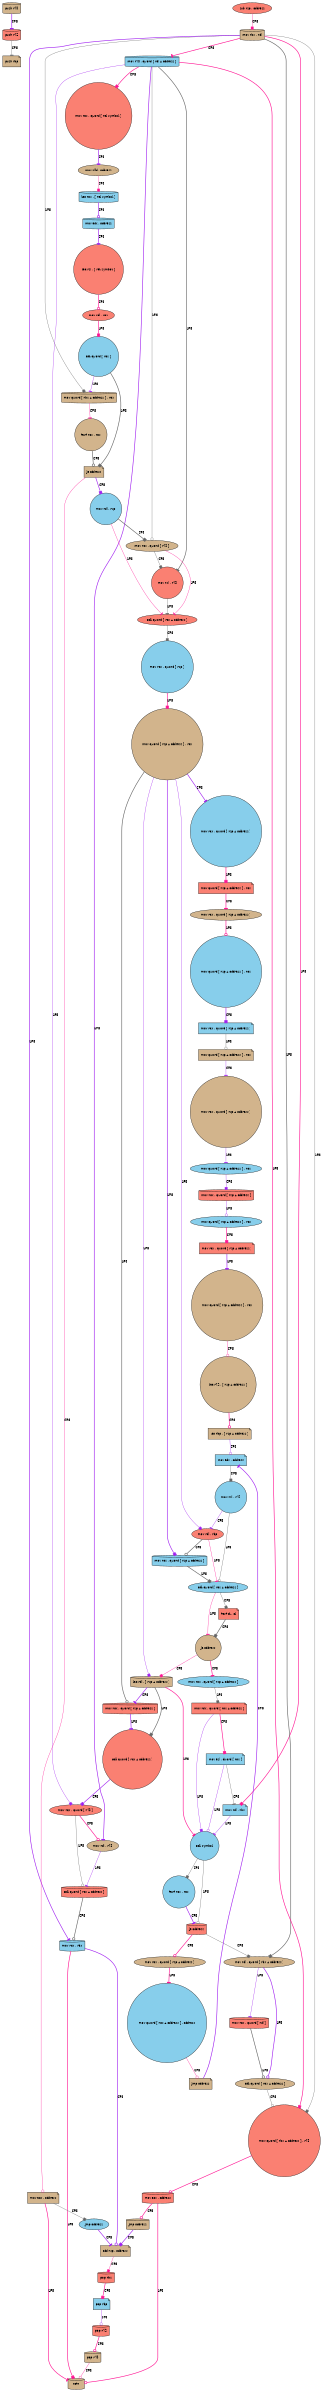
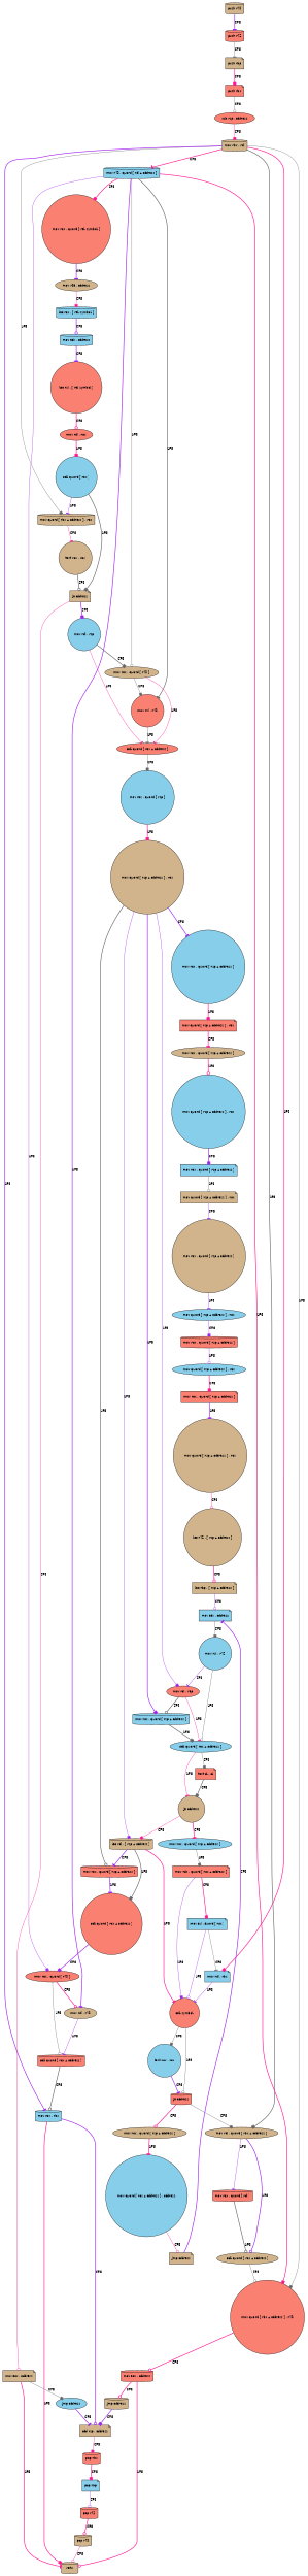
  digraph {
    fontname="Patrick Hand"
    node [fillcolor=tan fontname="Patrick Hand" shape=cylinder style=filled]
    edge [arrowhead=box color=deeppink fontname="Patrick Hand" style=bold]
    n1 [label="push r13"]
    n2 [fillcolor=salmon label="push r12"]
    n3 [label="push rbp" shape=note]
+   n4 [fillcolor=salmon label="push rbx" shape=note]
    n5 [fillcolor=salmon label="sub rsp , address" shape=ellipse]
    n6 [label="mov rbx , rdi"]
    n7 [fillcolor=skyblue label="mov r13 , qword [ rdi + address ]"]
    n8 [label="mov qword [ rbx + address ] , rax"]
    n9 [fillcolor=skyblue label="mov rax , rbx"]
    n10 [fillcolor=skyblue label="mov rdi , rbx" shape=note]
    n11 [label="mov rdi , qword [ rbx + address ]" shape=ellipse]
    n12 [fillcolor=salmon label="mov qword [ rbx + address ] , r13" shape=circle]
    n13 [fillcolor=salmon label="mov rax , qword [ rel symbol ]" shape=circle]
    n14 [label="mov rax , qword [ r13 ]" shape=ellipse]
    n15 [fillcolor=salmon label="mov rsi , r13" shape=circle]
    n16 [fillcolor=salmon label="mov rax , qword [ r13 ]" shape=ellipse]
    n17 [label="mov rdi , r13" shape=ellipse]
    n18 [label="test rax , rax" shape=circle]
    n19 [label=retn]
    n20 [label="add rsp , address" shape=note]
-   n21 [fillcolor=skyblue label="call symbol" shape=circle]
+   n21 [fillcolor=salmon label="call symbol" shape=circle]
    n22 [fillcolor=salmon label="mov rax , qword [ rdi ]"]
    n23 [label="call qword [ rax + address ]" shape=ellipse]
    n24 [fillcolor=salmon label="mov eax , address"]
    n25 [label="mov r8d , address" shape=ellipse]
    n26 [fillcolor=salmon label="call qword [ rax + address ]" shape=ellipse]
    n27 [fillcolor=salmon label="call qword [ rax + address ]"]
    n28 [fillcolor=skyblue label="lea rcx , [ rel symbol ]"]
    n29 [fillcolor=skyblue label="mov edx , address"]
    n30 [fillcolor=salmon label="lea rsi , [ rel symbol ]" shape=circle]
    n31 [fillcolor=salmon label="mov rdi , rax" shape=ellipse]
    n32 [fillcolor=skyblue label="call qword [ rax ]" shape=circle]
    n33 [label="je address" shape=note]
    n34 [label="mov eax , address" shape=note]
    n35 [fillcolor=skyblue label="mov rdi , rsp" shape=circle]
    n36 [fillcolor=skyblue label="jmp address" shape=ellipse]
    n37 [fillcolor=skyblue label="mov rax , qword [ rsp ]" shape=circle]
    n38 [fillcolor=salmon label="pop rbx"]
    n39 [fillcolor=skyblue label="pop rbp" shape=note]
    n40 [label="mov qword [ rsp + address ] , rax" shape=circle]
    n41 [fillcolor=skyblue label="mov rax , qword [ rsp + address ]" shape=circle]
    n42 [label="lea rdi , [ rsp + address ]"]
    n43 [fillcolor=salmon label="mov rax , qword [ rsp + address ]"]
    n44 [fillcolor=salmon label="mov rdi , rbp" shape=ellipse]
    n45 [fillcolor=skyblue label="mov rax , qword [ rsp + address ]"]
    n46 [fillcolor=salmon label="mov qword [ rsp + address ] , rax" shape=note]
    n47 [fillcolor=salmon label="call qword [ rax + address ]" shape=circle]
    n48 [fillcolor=skyblue label="call qword [ rax + address ]" shape=ellipse]
    n49 [label="mov rax , qword [ rsp + address ]" shape=ellipse]
    n50 [fillcolor=skyblue label="mov qword [ rsp + address ] , rax" shape=circle]
    n51 [fillcolor=skyblue label="mov rax , qword [ rsp + address ]" shape=note]
    n52 [label="mov qword [ rsp + address ] , rax" shape=note]
    n53 [label="mov rax , qword [ rsp + address ]" shape=circle]
    n54 [fillcolor=skyblue label="mov qword [ rsp + address ] , rax" shape=ellipse]
    n55 [fillcolor=salmon label="mov rax , qword [ rsp + address ]"]
    n56 [fillcolor=skyblue label="mov qword [ rsp + address ] , rax" shape=ellipse]
    n57 [fillcolor=salmon label="mov rax , qword [ rsp + address ]" shape=note]
    n58 [label="mov qword [ rsp + address ] , rax" shape=circle]
    n59 [label="lea r12 , [ rsp + address ]" shape=circle]
    n60 [label="lea rbp , [ rsp + address ]" shape=note]
    n61 [fillcolor=skyblue label="mov edx , address" shape=note]
    n62 [fillcolor=skyblue label="mov rsi , r12" shape=circle]
    n63 [fillcolor=salmon label="pop r12"]
    n64 [label="pop r13"]
    n65 [fillcolor=skyblue label="mov rcx , qword [ rsp + address ]" shape=ellipse]
    n66 [fillcolor=salmon label="mov rdx , qword [ rcx + address ]" shape=note]
    n67 [fillcolor=skyblue label="mov esi , dword [ rcx ]" shape=note]
    n68 [fillcolor=skyblue label="test rax , rax" shape=circle]
    n69 [fillcolor=salmon label="je address"]
    n70 [label="mov rax , qword [ rsp + address ]" shape=ellipse]
    n71 [fillcolor=skyblue label="mov qword [ rax + address ] , address" shape=circle]
    n72 [label="jmp address" shape=note]
    n73 [label="jmp address"]
    n74 [fillcolor=salmon label="test al , al" shape=note]
    n75 [label="je address" shape=circle]
    n1 -> n2 [arrowhead=tee color=purple label=CFG]
    n2 -> n3 [arrowhead=tee color=gray40 label=CFG style=solid]
+   n3 -> n4 [label=CFG]
+   n4 -> n5 [arrowhead=odot color=gray40 label=CFG style=solid]
    n5 -> n6 [label=CFG style=solid]
    n6 -> n7 [arrowhead=tee label=CFG]
    n6 -> n8 [color=gray40 label=DFG style=solid]
    n6 -> n9 [arrowhead=tee color=purple label=DFG]
    n6 -> n10 [label=DFG]
    n6 -> n11 [color=gray40 label=DFG]
    n6 -> n12 [color=gray40 label=DFG style=solid]
    n7 -> n12 [label=DFG]
    n7 -> n13 [label=CFG]
    n7 -> n14 [arrowhead=odot color=gray40 label=DFG style=solid]
    n7 -> n15 [arrowhead=tee color=gray40 label=DFG]
    n7 -> n16 [color=purple label=DFG style=solid]
    n7 -> n17 [arrowhead=tee color=purple label=DFG]
    n8 -> n18 [arrowhead=tee label=CFG style=solid]
    n9 -> n19 [label=DFG]
    n9 -> n20 [arrowhead=odot color=purple label=CFG]
    n10 -> n21 [arrowhead=tee color=purple label=DFG style=solid]
    n11 -> n22 [arrowhead=tee color=purple label=DFG style=solid]
    n11 -> n23 [arrowhead=odot color=purple label=DFG]
    n12 -> n24 [arrowhead=odot label=CFG]
    n13 -> n25 [arrowhead=tee color=purple label=CFG]
    n14 -> n15 [color=gray40 label=CFG style=solid]
    n14 -> n26 [arrowhead=tee label=DFG style=solid]
    n15 -> n26 [arrowhead=tee color=gray40 label=DFG style=solid]
    n16 -> n17 [arrowhead=odot label=CFG]
    n16 -> n27 [arrowhead=odot color=gray40 label=DFG style=solid]
    n17 -> n27 [arrowhead=tee color=purple label=DFG style=solid]
    n18 -> n33 [arrowhead=odot color=gray40 label=CFG]
    n20 -> n38 [label=CFG style=solid]
    n21 -> n68 [color=gray40 label=CFG style=solid]
    n21 -> n69 [arrowhead=odot color=gray40 label=DFG style=solid]
    n22 -> n23 [arrowhead=odot color=gray40 label=DFG]
    n23 -> n12 [arrowhead=odot color=gray40 label=CFG style=solid]
    n24 -> n19 [arrowhead=odot label=DFG]
    n24 -> n73 [arrowhead=odot label=CFG]
    n25 -> n28 [label=CFG style=solid]
    n26 -> n37 [color=gray40 label=CFG style=solid]
    n27 -> n9 [arrowhead=odot color=gray40 label=CFG]
    n28 -> n29 [arrowhead=odot color=purple label=CFG]
    n29 -> n30 [arrowhead=tee color=purple label=CFG]
    n30 -> n31 [arrowhead=odot label=CFG]
    n31 -> n32 [label=DFG]
    n32 -> n8 [arrowhead=tee color=purple label=DFG style=solid]
    n32 -> n33 [color=gray40 label=DFG]
    n33 -> n34 [arrowhead=odot label=CFG style=solid]
    n33 -> n35 [color=purple label=CFG]
    n34 -> n19 [arrowhead=tee label=DFG]
    n34 -> n36 [color=gray40 label=CFG style=solid]
    n35 -> n14 [color=gray40 label=CFG]
    n35 -> n26 [arrowhead=tee label=DFG style=solid]
    n36 -> n20 [arrowhead=tee color=purple label=CFG]
    n37 -> n40 [label=DFG]
    n38 -> n39 [label=CFG]
    n39 -> n63 [arrowhead=odot color=purple label=CFG style=solid]
    n40 -> n41 [arrowhead=tee color=purple label=CFG]
    n40 -> n42 [color=purple label=DFG style=solid]
    n40 -> n43 [arrowhead=odot color=gray40 label=DFG]
    n40 -> n44 [color=purple label=DFG style=solid]
    n40 -> n45 [color=purple label=DFG]
    n41 -> n46 [label=DFG]
    n42 -> n21 [arrowhead=tee label=DFG]
    n42 -> n43 [arrowhead=tee color=purple label=CFG]
    n42 -> n47 [color=gray40 label=DFG]
    n43 -> n47 [arrowhead=tee color=purple label=DFG]
    n44 -> n45 [arrowhead=odot color=gray40 label=CFG]
    n44 -> n48 [arrowhead=tee label=DFG style=solid]
    n45 -> n48 [color=gray40 label=DFG]
    n46 -> n49 [arrowhead=tee label=CFG]
    n47 -> n16 [color=purple label=CFG]
    n48 -> n74 [color=gray40 label=CFG style=solid]
    n48 -> n75 [arrowhead=tee label=DFG style=solid]
    n49 -> n50 [arrowhead=odot label=DFG]
    n50 -> n51 [color=purple label=CFG]
    n51 -> n52 [arrowhead=odot color=gray40 label=DFG style=solid]
    n52 -> n53 [arrowhead=tee color=purple label=CFG style=solid]
    n53 -> n54 [arrowhead=tee color=purple label=DFG style=solid]
    n54 -> n55 [color=purple label=CFG style=solid]
    n55 -> n56 [arrowhead=odot color=purple label=DFG style=solid]
    n56 -> n57 [label=CFG]
    n57 -> n58 [arrowhead=tee color=purple label=DFG]
    n58 -> n59 [arrowhead=odot label=CFG style=solid]
    n59 -> n60 [arrowhead=odot label=CFG]
    n60 -> n61 [arrowhead=odot color=purple label=CFG style=solid]
    n61 -> n62 [color=gray40 label=CFG style=solid]
    n62 -> n44 [arrowhead=tee color=purple label=CFG style=solid]
    n62 -> n48 [arrowhead=odot color=gray40 label=DFG style=solid]
    n63 -> n64 [arrowhead=odot label=CFG]
    n64 -> n19 [arrowhead=odot label=CFG style=solid]
    n65 -> n66 [color=gray40 label=DFG style=solid]
    n66 -> n21 [color=purple label=DFG style=solid]
    n66 -> n67 [label=CFG]
    n67 -> n10 [arrowhead=tee color=gray40 label=CFG style=solid]
    n67 -> n21 [arrowhead=odot color=purple label=DFG style=solid]
    n68 -> n69 [arrowhead=tee color=purple label=CFG]
    n69 -> n11 [color=gray40 label=CFG style=solid]
    n69 -> n70 [arrowhead=odot label=CFG]
    n70 -> n71 [arrowhead=tee label=DFG]
    n71 -> n72 [arrowhead=odot label=CFG style=solid]
    n72 -> n61 [arrowhead=tee color=purple label=CFG]
    n73 -> n20 [color=purple label=CFG]
    n74 -> n75 [color=gray40 label=CFG]
    n75 -> n42 [label=CFG style=solid]
    n75 -> n65 [arrowhead=tee label=CFG]
  }
